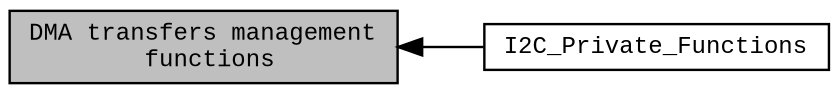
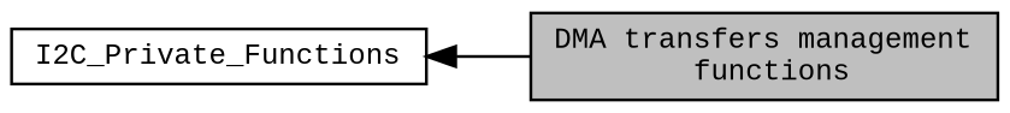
  digraph {
    rankdir=LR
    fontname="Liberation Mono"
    node [color=black fontname="Liberation Mono" fontsize=10 shape=record style=filled]
    n1 [fillcolor=white height=0.2 label=I2C_Private_Functions width=0.4]
    n2 [fillcolor=grey75 fontcolor=black height=0.2 label="DMA transfers management\l functions" width=0.4]
-   n2 -> n1 [dir=back fontname="Liberation Mono" fontsize=10 labelfontname=Helvetica labelfontsize=10 shape=plaintext style=solid]
+   n1 -> n2 [dir=back fontname="Liberation Mono" fontsize=10 labelfontname=Helvetica labelfontsize=10 shape=plaintext style=solid]
  }
